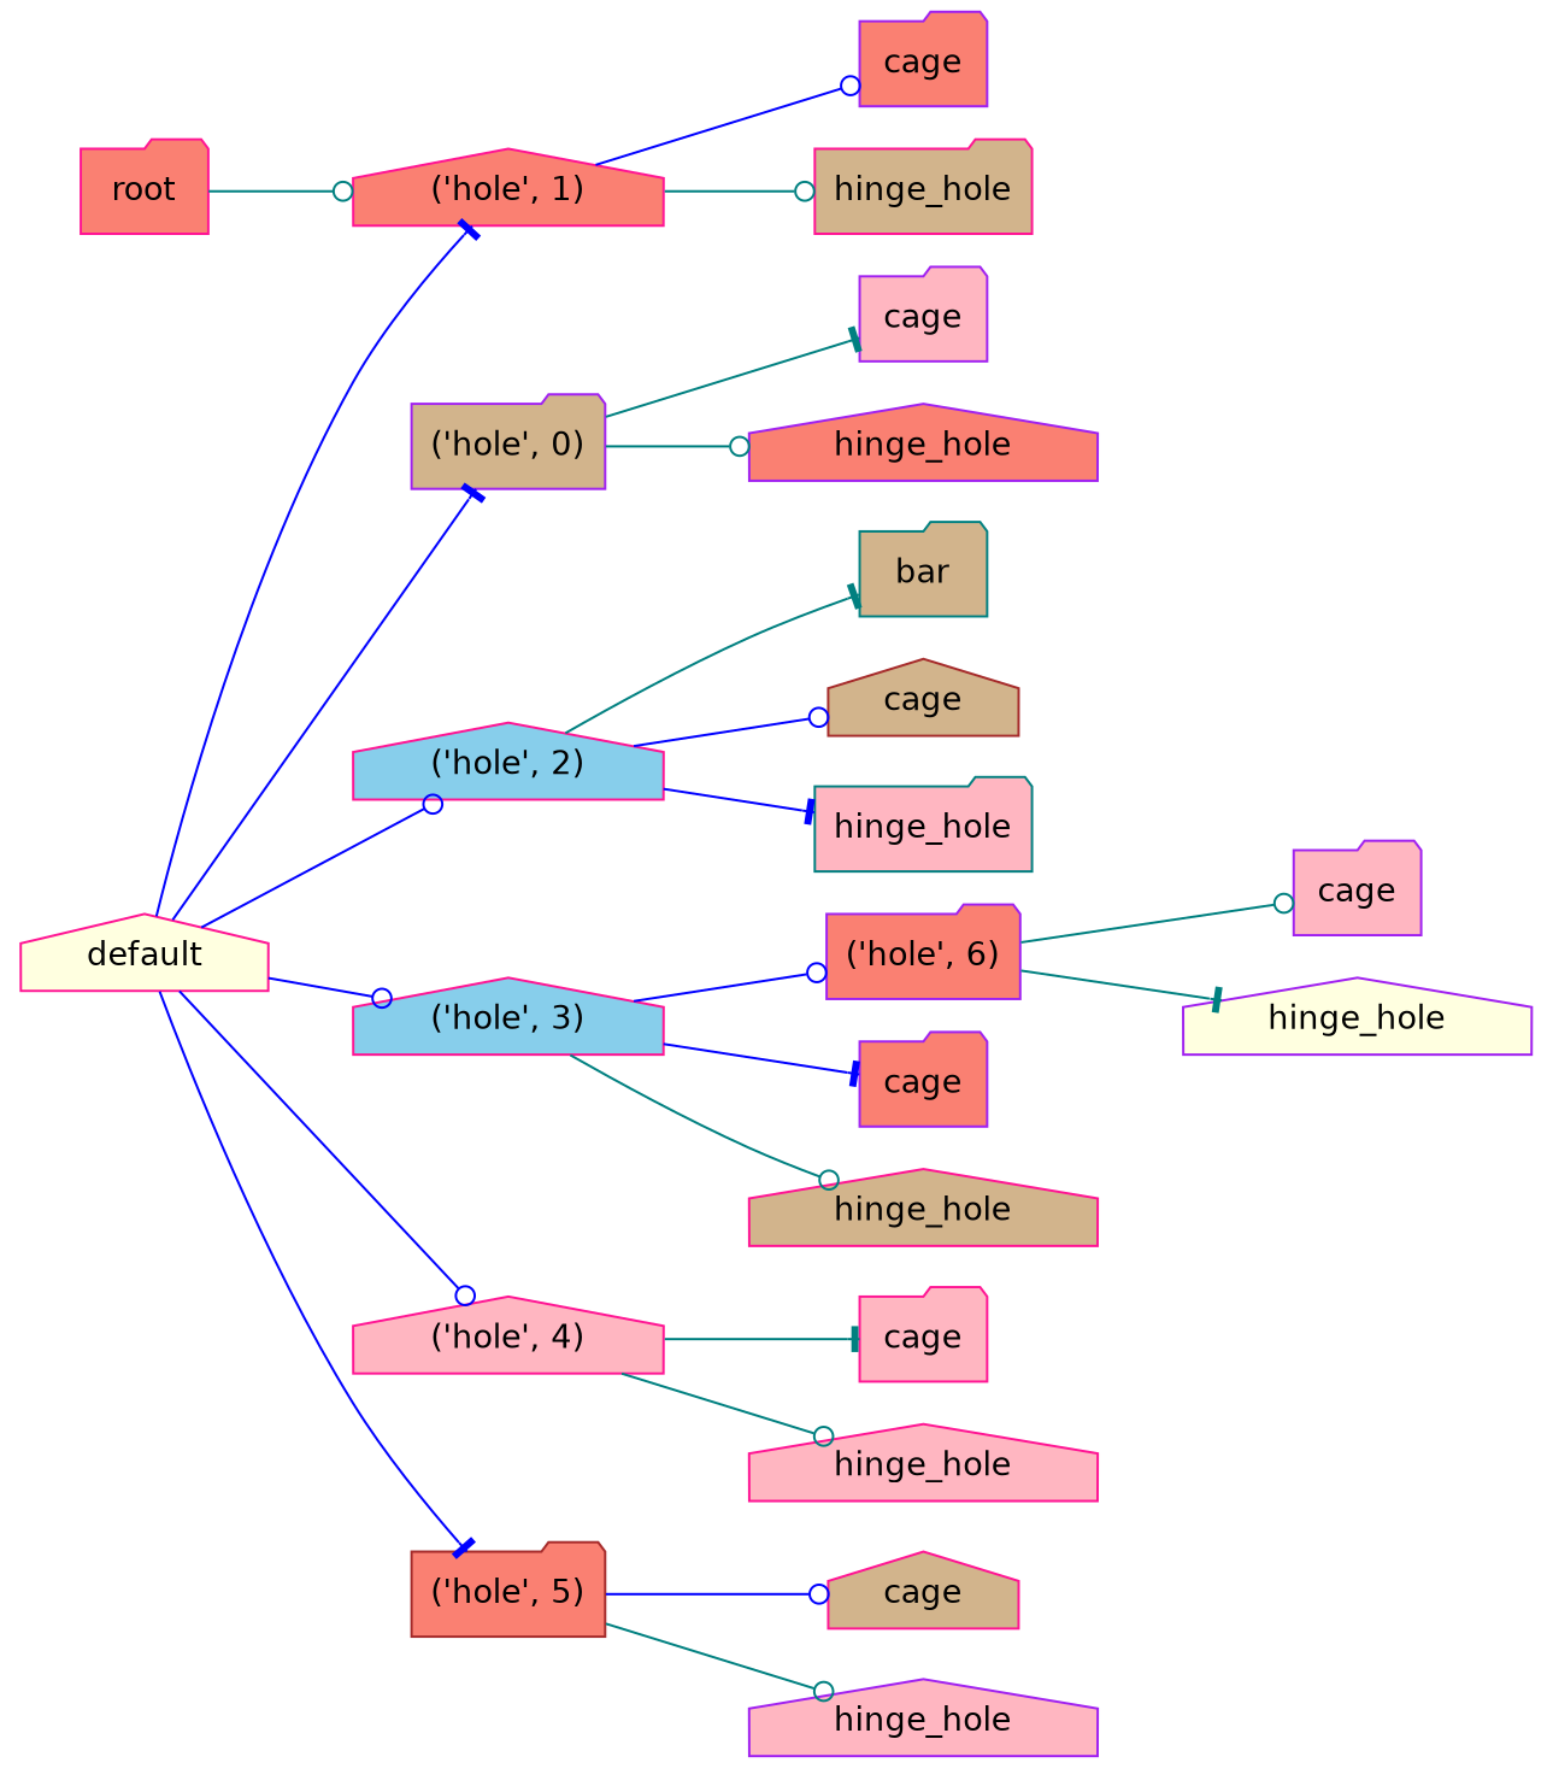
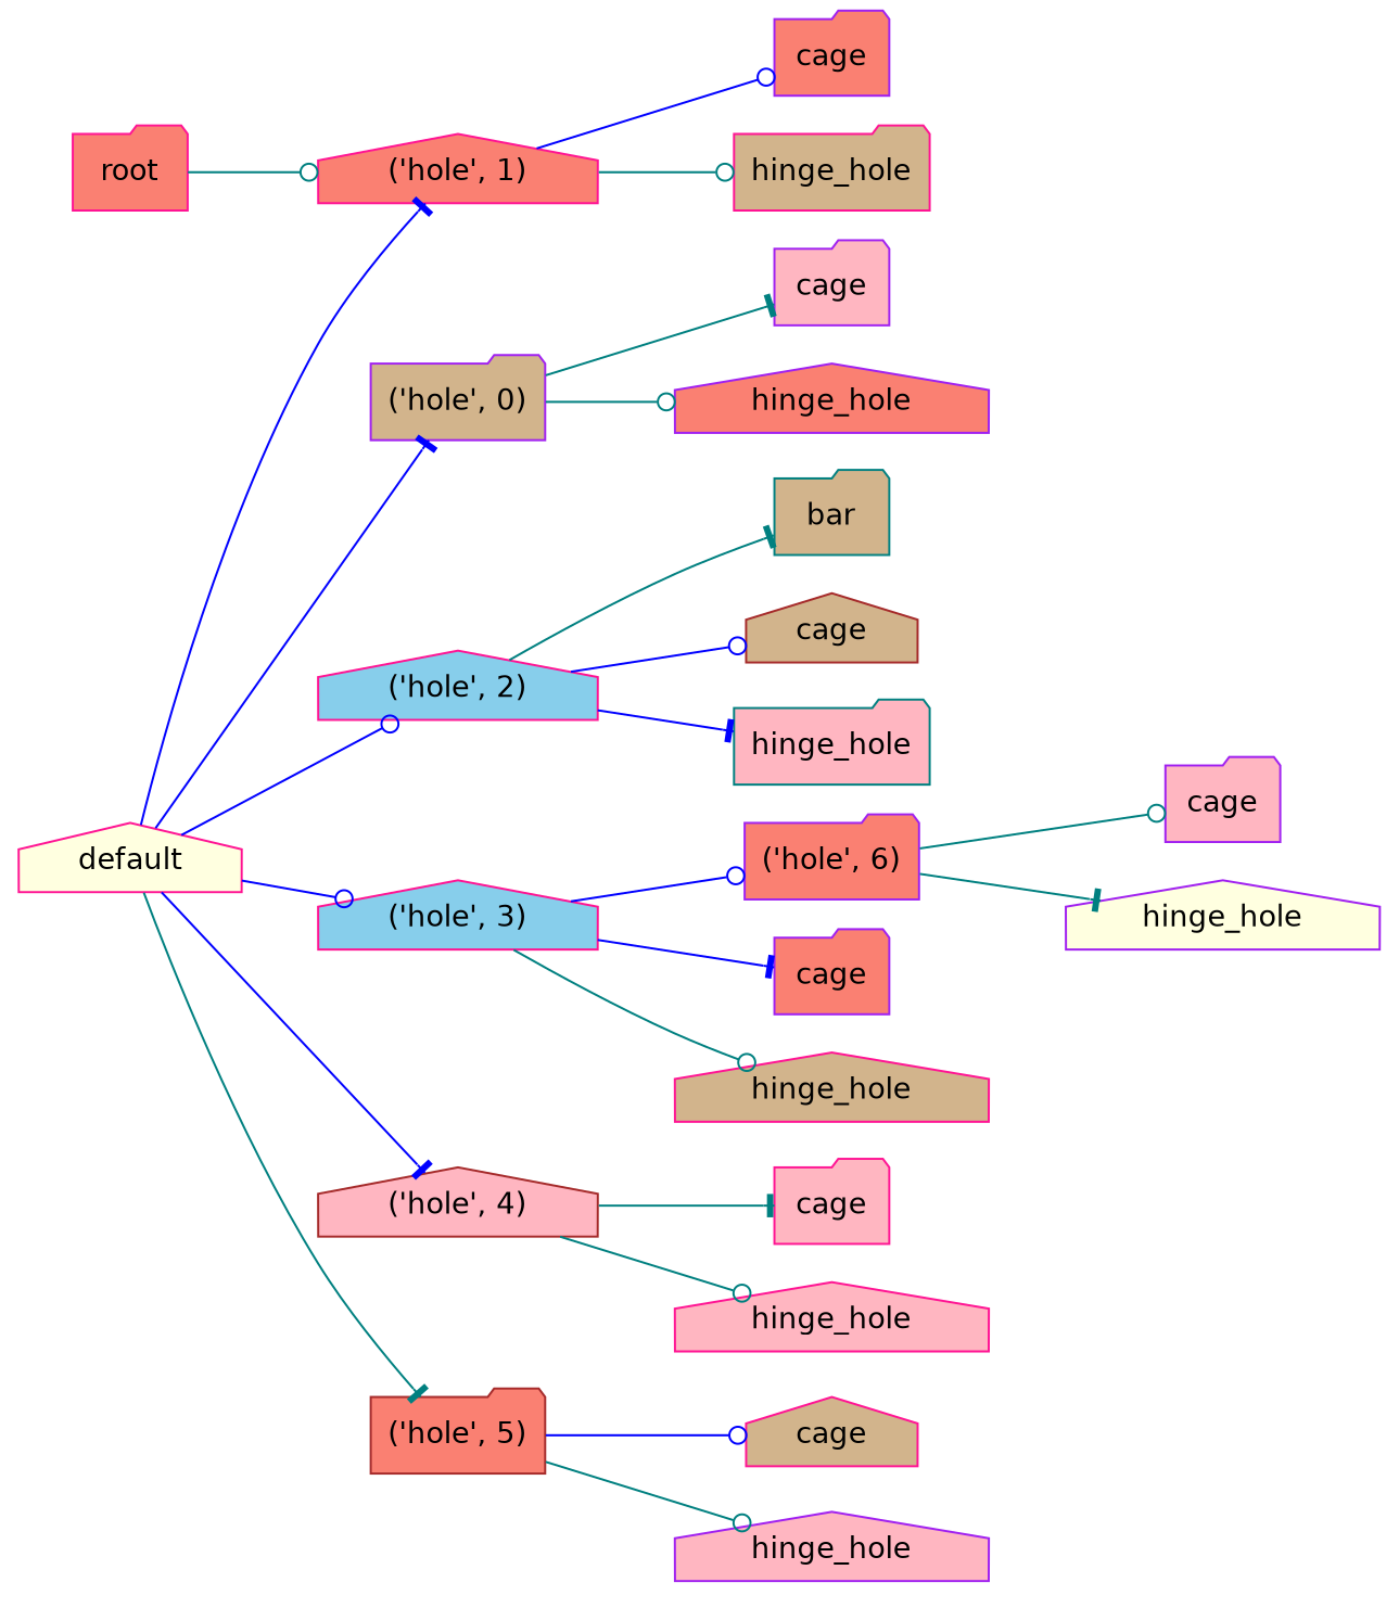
  digraph {
    fontname="DejaVu Sans"
    rankdir=LR
    node [color=deeppink fillcolor=salmon fontname="DejaVu Sans" shape=folder style=filled]
    edge [arrowhead=odot color=blue fontname="DejaVu Sans"]
    n1 [label=root]
    n2 [label="\('hole',\ 1\)" shape=house]
    n3 [fillcolor=lightyellow label=default shape=house]
    n4 [color=purple fillcolor=tan label="\('hole',\ 0\)"]
    n5 [fillcolor=skyblue label="\('hole',\ 2\)" shape=house]
    n6 [fillcolor=skyblue label="\('hole',\ 3\)" shape=house]
-   n7 [fillcolor=lightpink label="\('hole',\ 4\)" shape=house]
+   n7 [color=brown fillcolor=lightpink label="\('hole',\ 4\)" shape=house]
    n8 [color=brown label="\('hole',\ 5\)"]
    n9 [color=teal fillcolor=tan label=bar]
    n10 [color=purple fillcolor=lightpink label=cage]
    n11 [color=purple label=hinge_hole shape=house]
    n12 [color=purple label=cage]
    n13 [fillcolor=tan label=hinge_hole]
    n14 [color=brown fillcolor=tan label=cage shape=house]
    n15 [color=teal fillcolor=lightpink label=hinge_hole]
    n16 [color=purple label="\('hole',\ 6\)"]
    n17 [color=purple label=cage]
    n18 [fillcolor=tan label=hinge_hole shape=house]
    n19 [fillcolor=lightpink label=cage]
    n20 [fillcolor=lightpink label=hinge_hole shape=house]
    n21 [fillcolor=tan label=cage shape=house]
    n22 [color=purple fillcolor=lightpink label=hinge_hole shape=house]
    n23 [color=purple fillcolor=lightpink label=cage]
    n24 [color=purple fillcolor=lightyellow label=hinge_hole shape=house]
    n1 -> n2 [color=teal]
    n2 -> n12
    n2 -> n13 [color=teal]
    n3 -> n2 [arrowhead=tee]
    n3 -> n4 [arrowhead=tee]
    n3 -> n5
    n3 -> n6
-   n3 -> n7
-   n3 -> n8 [arrowhead=tee]
+   n3 -> n7 [arrowhead=tee]
+   n3 -> n8 [arrowhead=tee color=teal]
    n4 -> n10 [arrowhead=tee color=teal]
    n4 -> n11 [color=teal]
    n5 -> n9 [arrowhead=tee color=teal]
    n5 -> n14
    n5 -> n15 [arrowhead=tee]
    n6 -> n16
    n6 -> n17 [arrowhead=tee]
    n6 -> n18 [color=teal]
    n7 -> n19 [arrowhead=tee color=teal]
    n7 -> n20 [color=teal]
    n8 -> n21
    n8 -> n22 [color=teal]
    n16 -> n23 [color=teal]
    n16 -> n24 [arrowhead=tee color=teal]
  }
